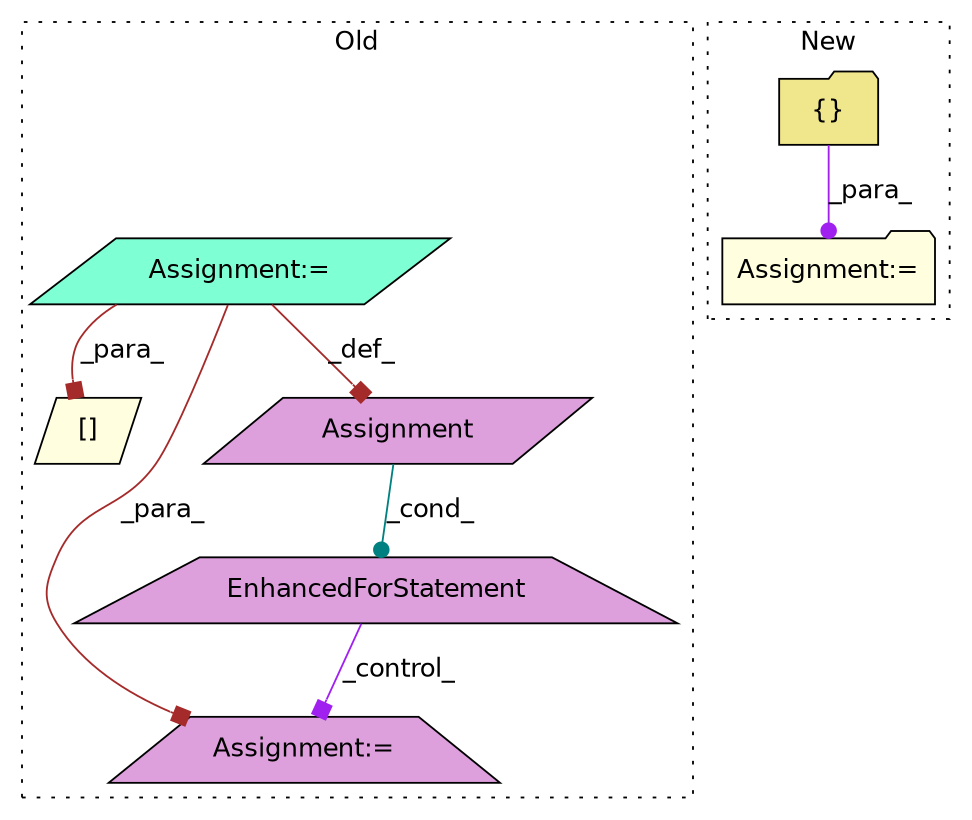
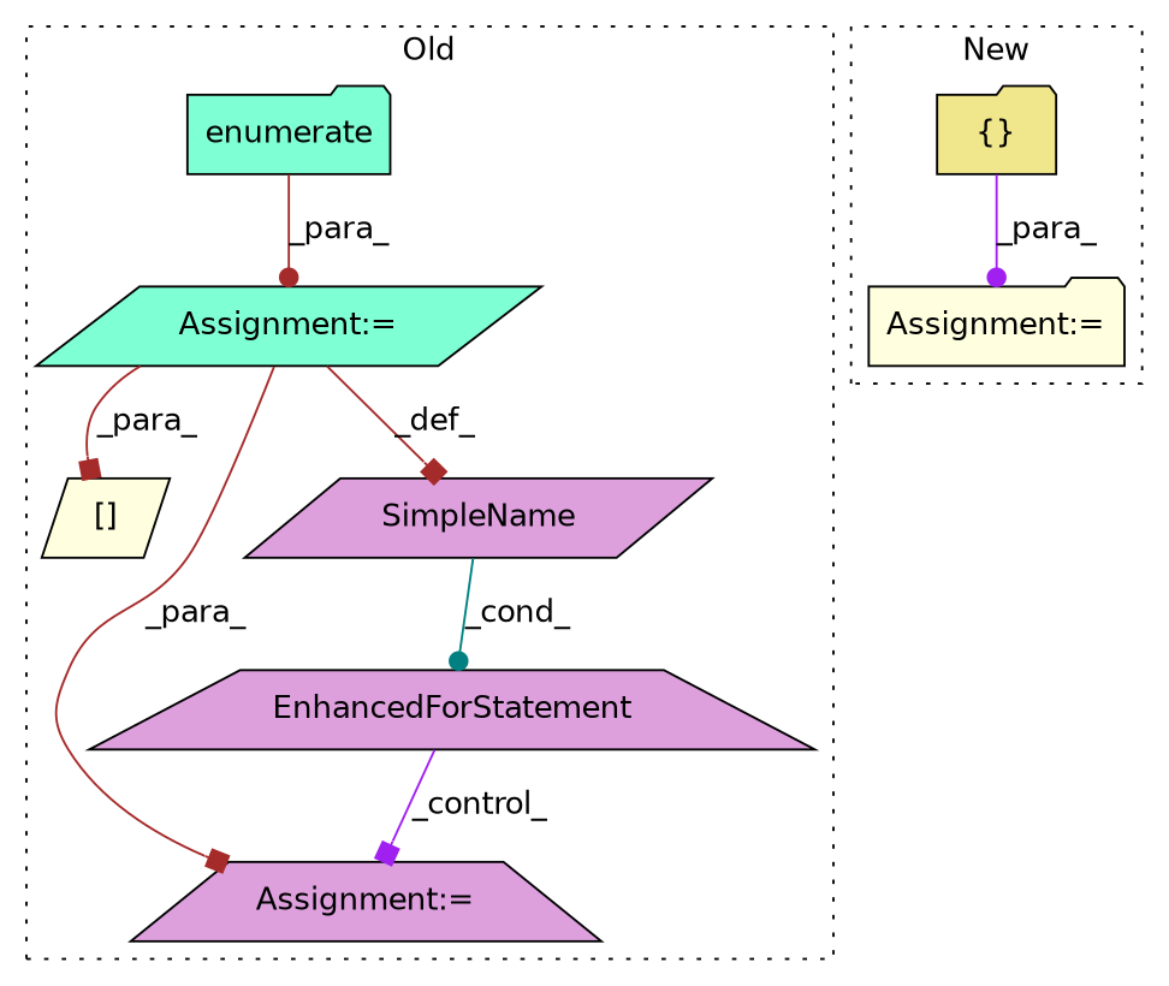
  digraph {
    fontname="DejaVu Sans"
    node [a=7 fillcolor=plum fontname="DejaVu Sans" l="71,2" s="433,539" shape=folder style=filled]
    edge [arrowhead=box color=brown fontname="DejaVu Sans"]
+   n1 [a=32 fillcolor=aquamarine l="10,1" label=enumerate s="521,538"]
    n2 [fillcolor=aquamarine label="Assignment:=" shape=parallelogram]
    n3 [a=70 label=EnhancedForStatement shape=trapezium]
    n4 [a=2 fillcolor=lightyellow l="6,1" label="[]" s="674,683" shape=parallelogram]
    n5 [l=44 label="Assignment:=" s=891 shape=trapezium]
-   n6 [a=42 l=10 label=Assignment s=508 shape=parallelogram]
+   n6 [a=42 l=10 label=SimpleName s=508 shape=parallelogram]
    n7 [a=4 fillcolor=khaki l="1,1" label="{}" s="1536,1549"]
    n8 [fillcolor=lightyellow l=1 label="Assignment:=" s=1497]
    subgraph cluster_1 {
      label=Old
      style=dotted
+     n1
      n2
      n3
      n4
      n5
      n6
    }
    subgraph cluster_2 {
      label=New
      style=dotted
      n7
      n8
    }
+   n1 -> n2 [arrowhead=dot label=_para_]
    n2 -> n4 [label=_para_]
    n2 -> n5 [label=_para_]
    n2 -> n6 [label=_def_]
    n3 -> n5 [color=purple label=_control_]
    n6 -> n3 [arrowhead=dot color=teal label=_cond_]
    n7 -> n8 [arrowhead=dot color=purple label=_para_]
  }
